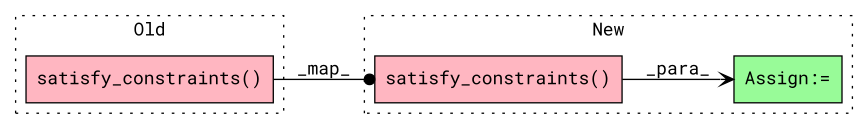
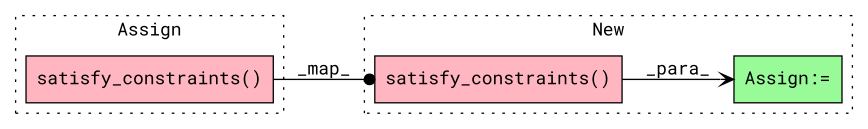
  digraph {
    rankdir=LR
    fontname="Roboto Mono"
    node [a=75 l="25,1" shape=box style=filled fillcolor=lightpink fontname="Roboto Mono"]
    edge [color=black fontname="Roboto Mono"]
    n1 [label="satisfy_constraints()" s="8634,8675"]
    n2 [a=68 l=15 label="Assign:=" s=8619 fillcolor=palegreen]
    n3 [label="satisfy_constraints()" s="8488,8529"]
    subgraph cluster_1 {
      label=New
      style=dotted
      n1
      n2
    }
    subgraph cluster_2 {
-     label=Old
+     label=Assign
      style=dotted
      n3
    }
    n1 -> n2 [label=_para_ arrowhead=vee]
    n3 -> n1 [label=_map_ arrowhead=dot]
  }
